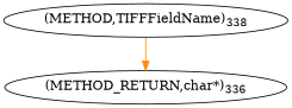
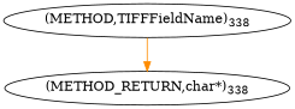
  digraph {
    n1 [label=<(METHOD,TIFFFieldName)<SUB>338</SUB>>]
-   n2 [label=<(METHOD_RETURN,char*)<SUB>336</SUB>>]
+   n2 [label=<(METHOD_RETURN,char*)<SUB>338</SUB>>]
    n1 -> n2 [color=darkorange]
  }
